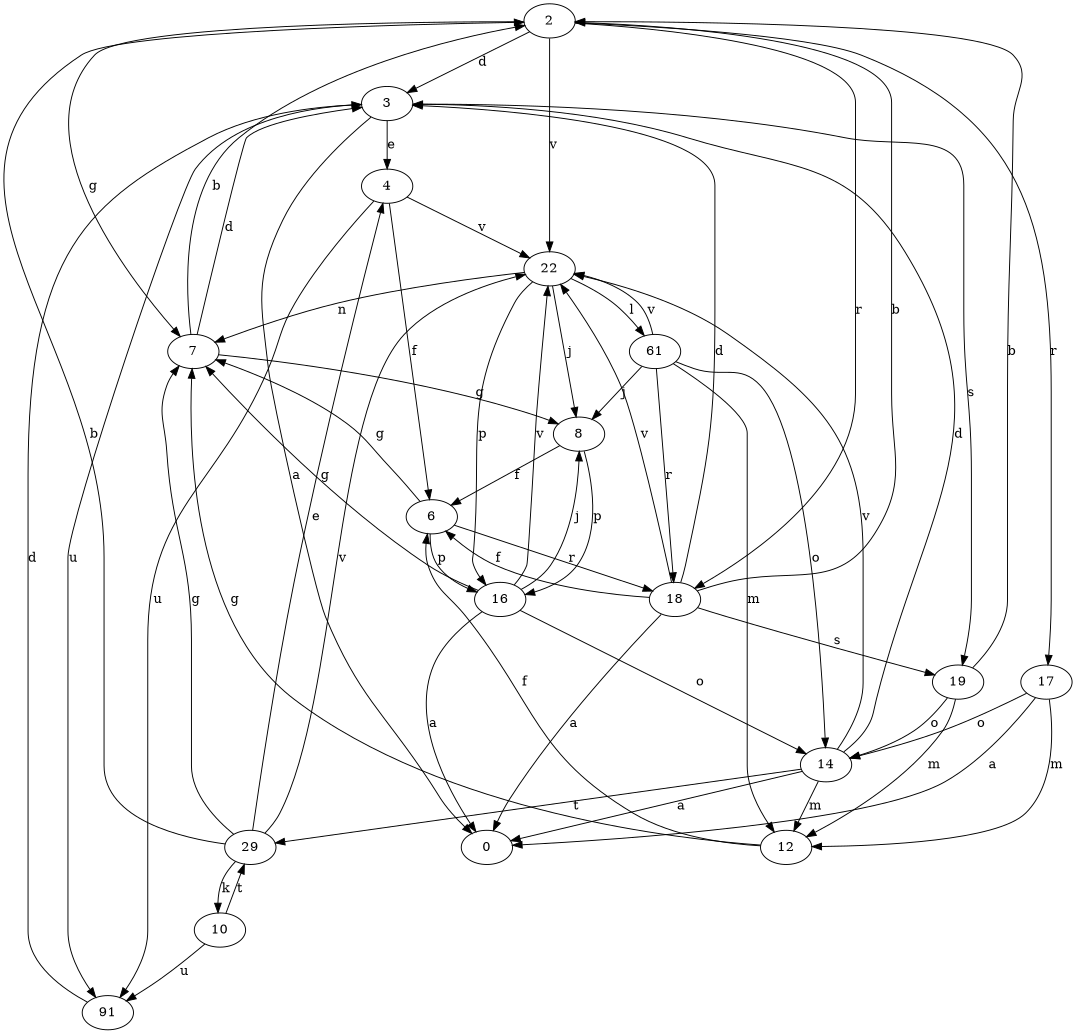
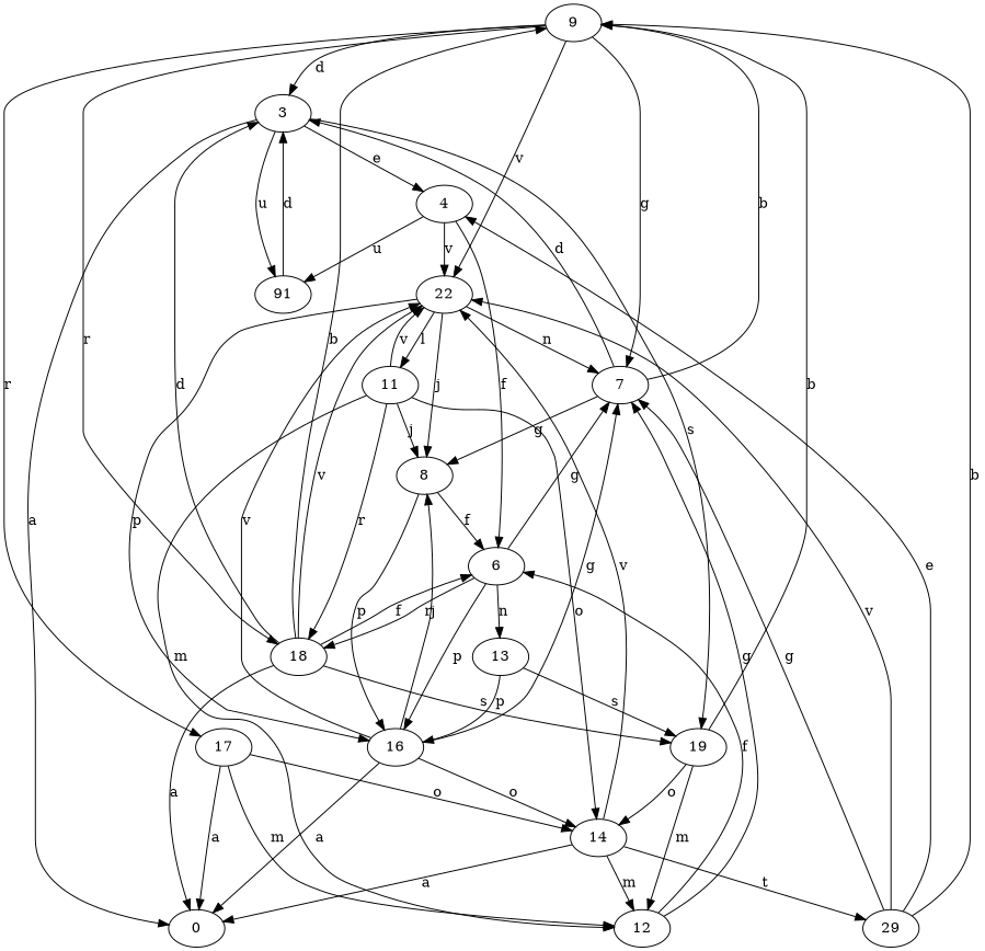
  strict digraph {
-   2
+   2 [label=9]
    3
    7
    17
    18
    22
    0
    4
    19
    n10 [label=91]
    8
    12
    14
    6
    16
-   11 [label=61]
-   10
+   11
+   13
    n19 [label=29]
    2 -> 3 [label=d]
    2 -> 7 [label=g]
    2 -> 17 [label=r]
    2 -> 18 [label=r]
    2 -> 22 [label=v]
    3 -> 0 [label=a]
    3 -> 4 [label=e]
    3 -> 19 [label=s]
    3 -> n10 [label=u]
    7 -> 2 [label=b]
    7 -> 3 [label=d]
    7 -> 8 [label=g]
    17 -> 0 [label=a]
    17 -> 12 [label=m]
    17 -> 14 [label=o]
    18 -> 2 [label=b]
    18 -> 3 [label=d]
    18 -> 22 [label=v]
    18 -> 0 [label=a]
    18 -> 19 [label=s]
    18 -> 6 [label=f]
    22 -> 7 [label=n]
    22 -> 8 [label=j]
    22 -> 16 [label=p]
    22 -> 11 [label=l]
    4 -> 22 [label=v]
    4 -> n10 [label=u]
    4 -> 6 [label=f]
    19 -> 2 [label=b]
    19 -> 12 [label=m]
    19 -> 14 [label=o]
    n10 -> 3 [label=d]
    8 -> 6 [label=f]
    8 -> 16 [label=p]
    12 -> 7 [label=g]
    12 -> 6 [label=f]
-   14 -> 3 [label=d]
    14 -> 22 [label=v]
    14 -> 0 [label=a]
    14 -> 12 [label=m]
    14 -> n19 [label=t]
    6 -> 7 [label=g]
    6 -> 18 [label=r]
    6 -> 16 [label=p]
+   6 -> 13 [label=n]
    16 -> 7 [label=g]
    16 -> 22 [label=v]
    16 -> 0 [label=a]
    16 -> 8 [label=j]
    16 -> 14 [label=o]
    11 -> 18 [label=r]
    11 -> 22 [label=v]
    11 -> 8 [label=j]
    11 -> 12 [label=m]
    11 -> 14 [label=o]
-   10 -> n10 [label=u]
-   10 -> n19 [label=t]
+   13 -> 19 [label=s]
+   13 -> 16 [label=p]
    n19 -> 2 [label=b]
    n19 -> 7 [label=g]
    n19 -> 22 [label=v]
    n19 -> 4 [label=e]
-   n19 -> 10 [label=k]
  }
